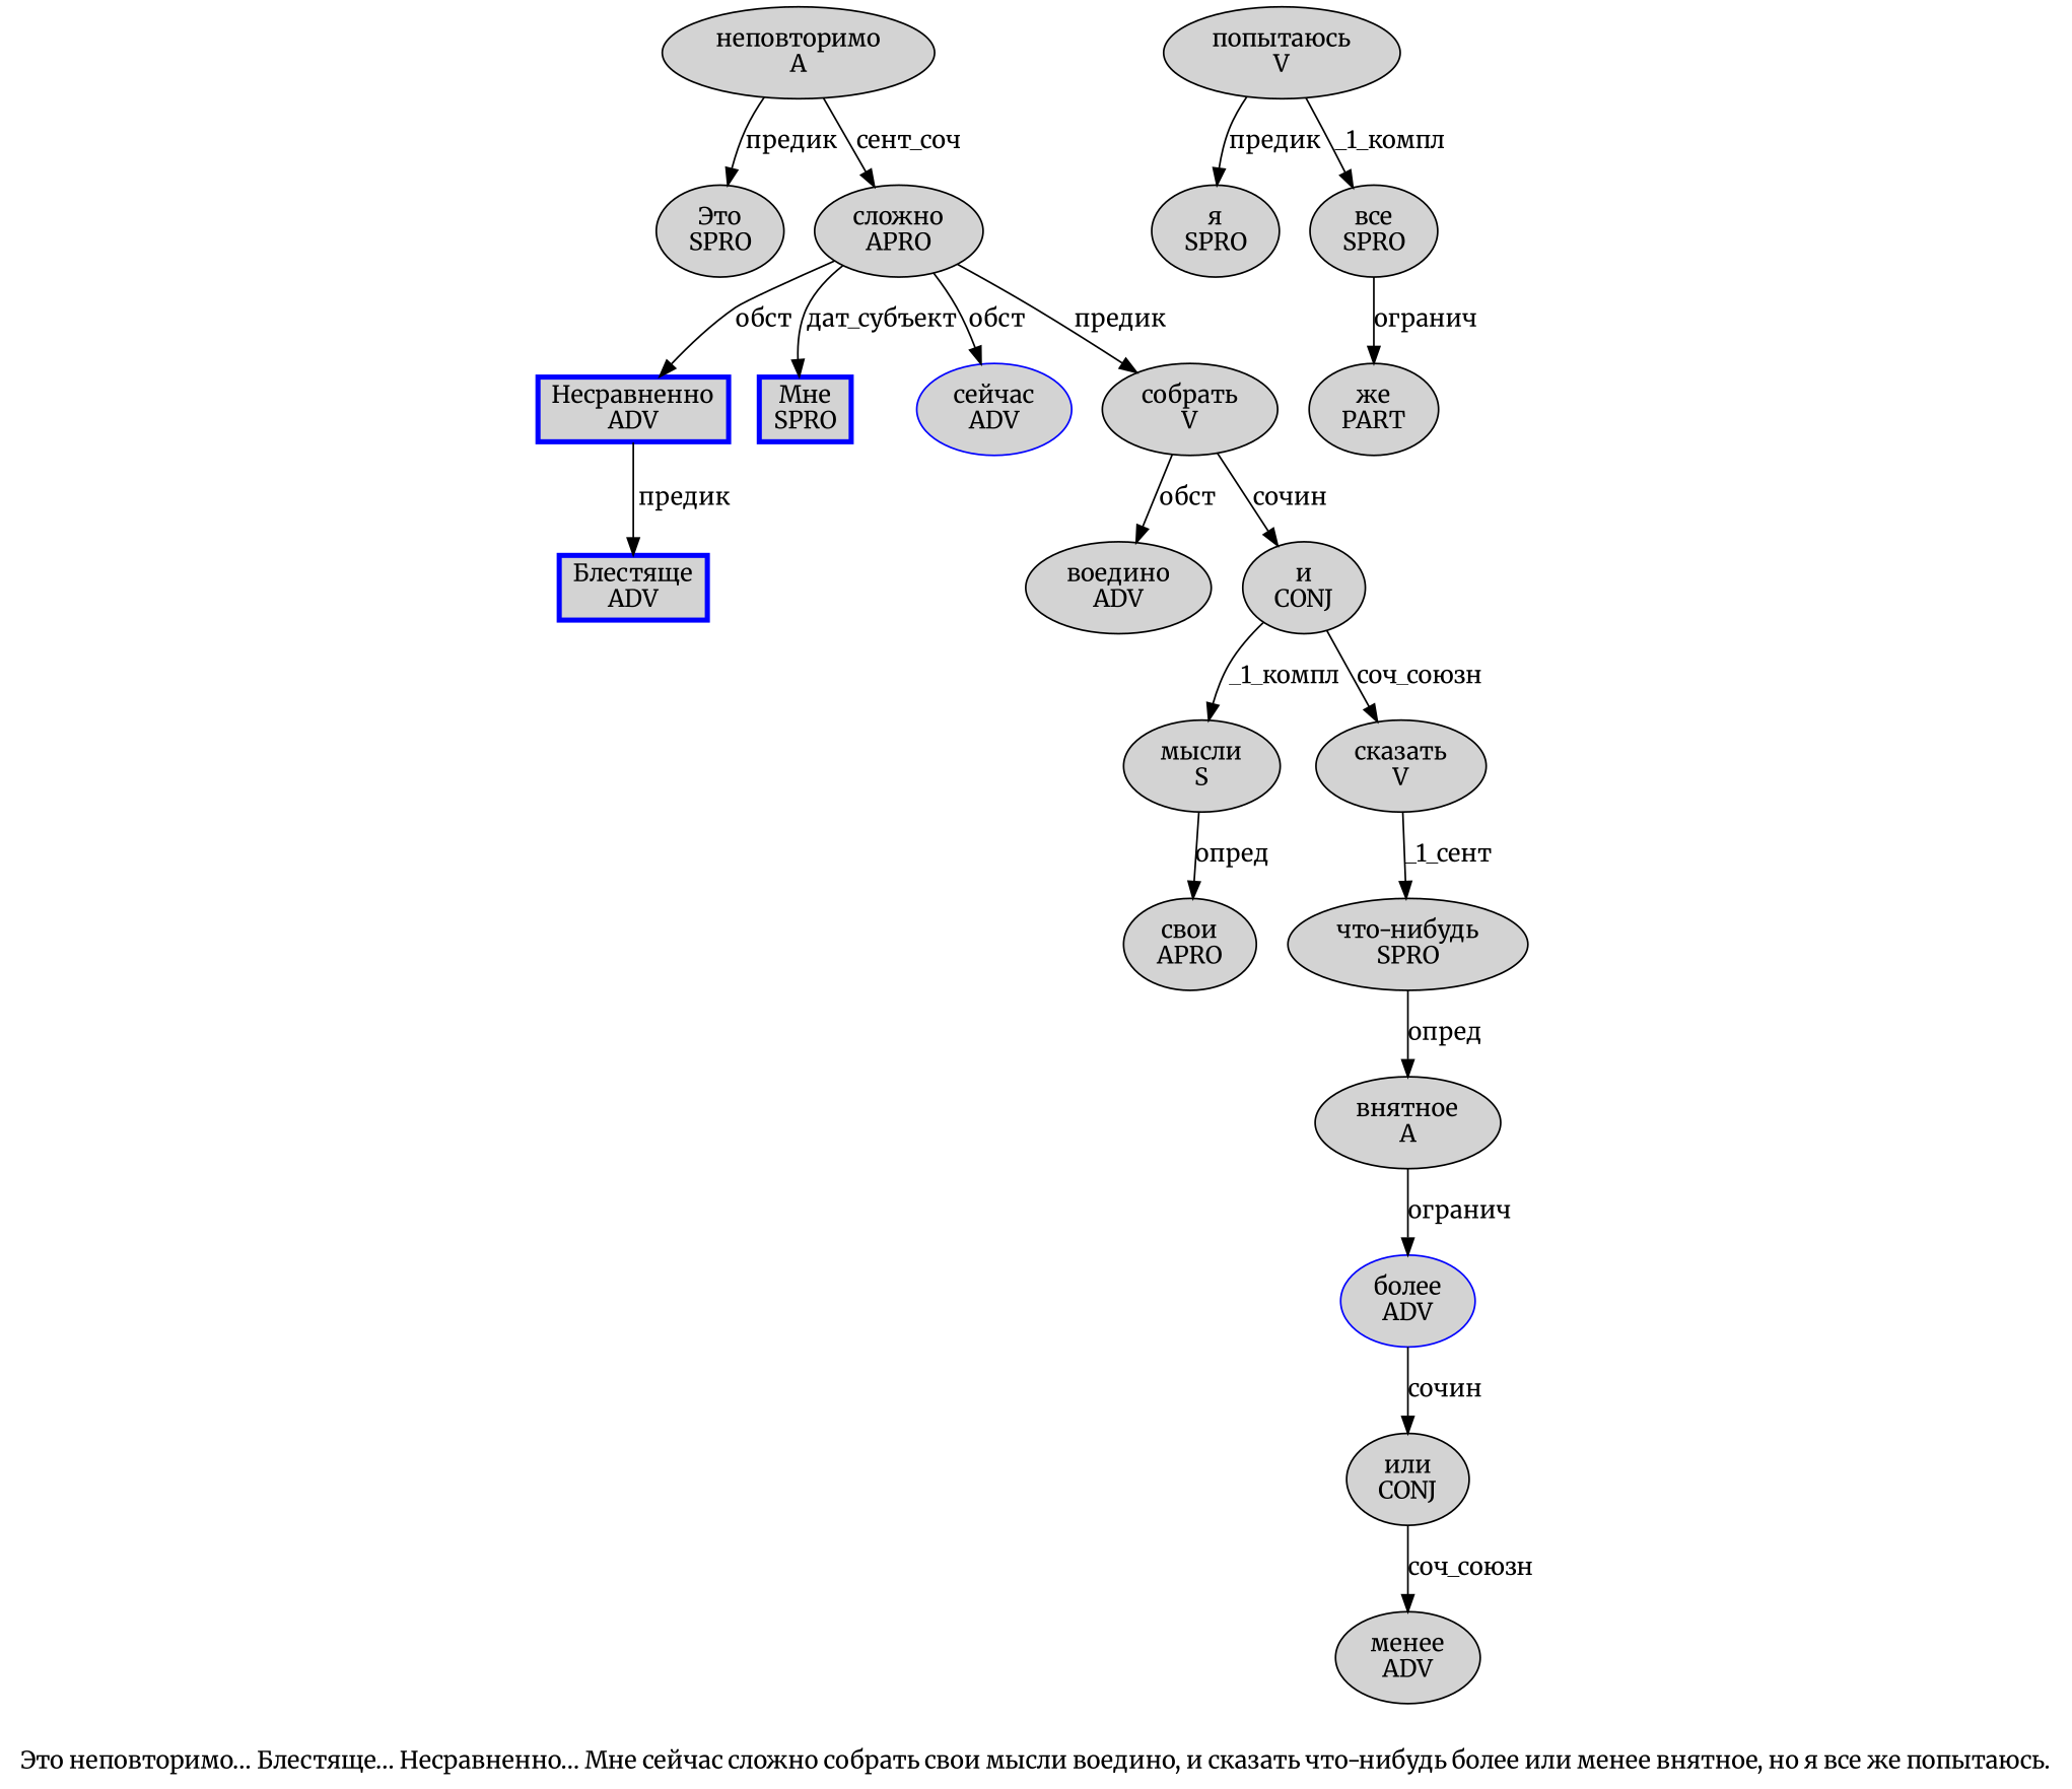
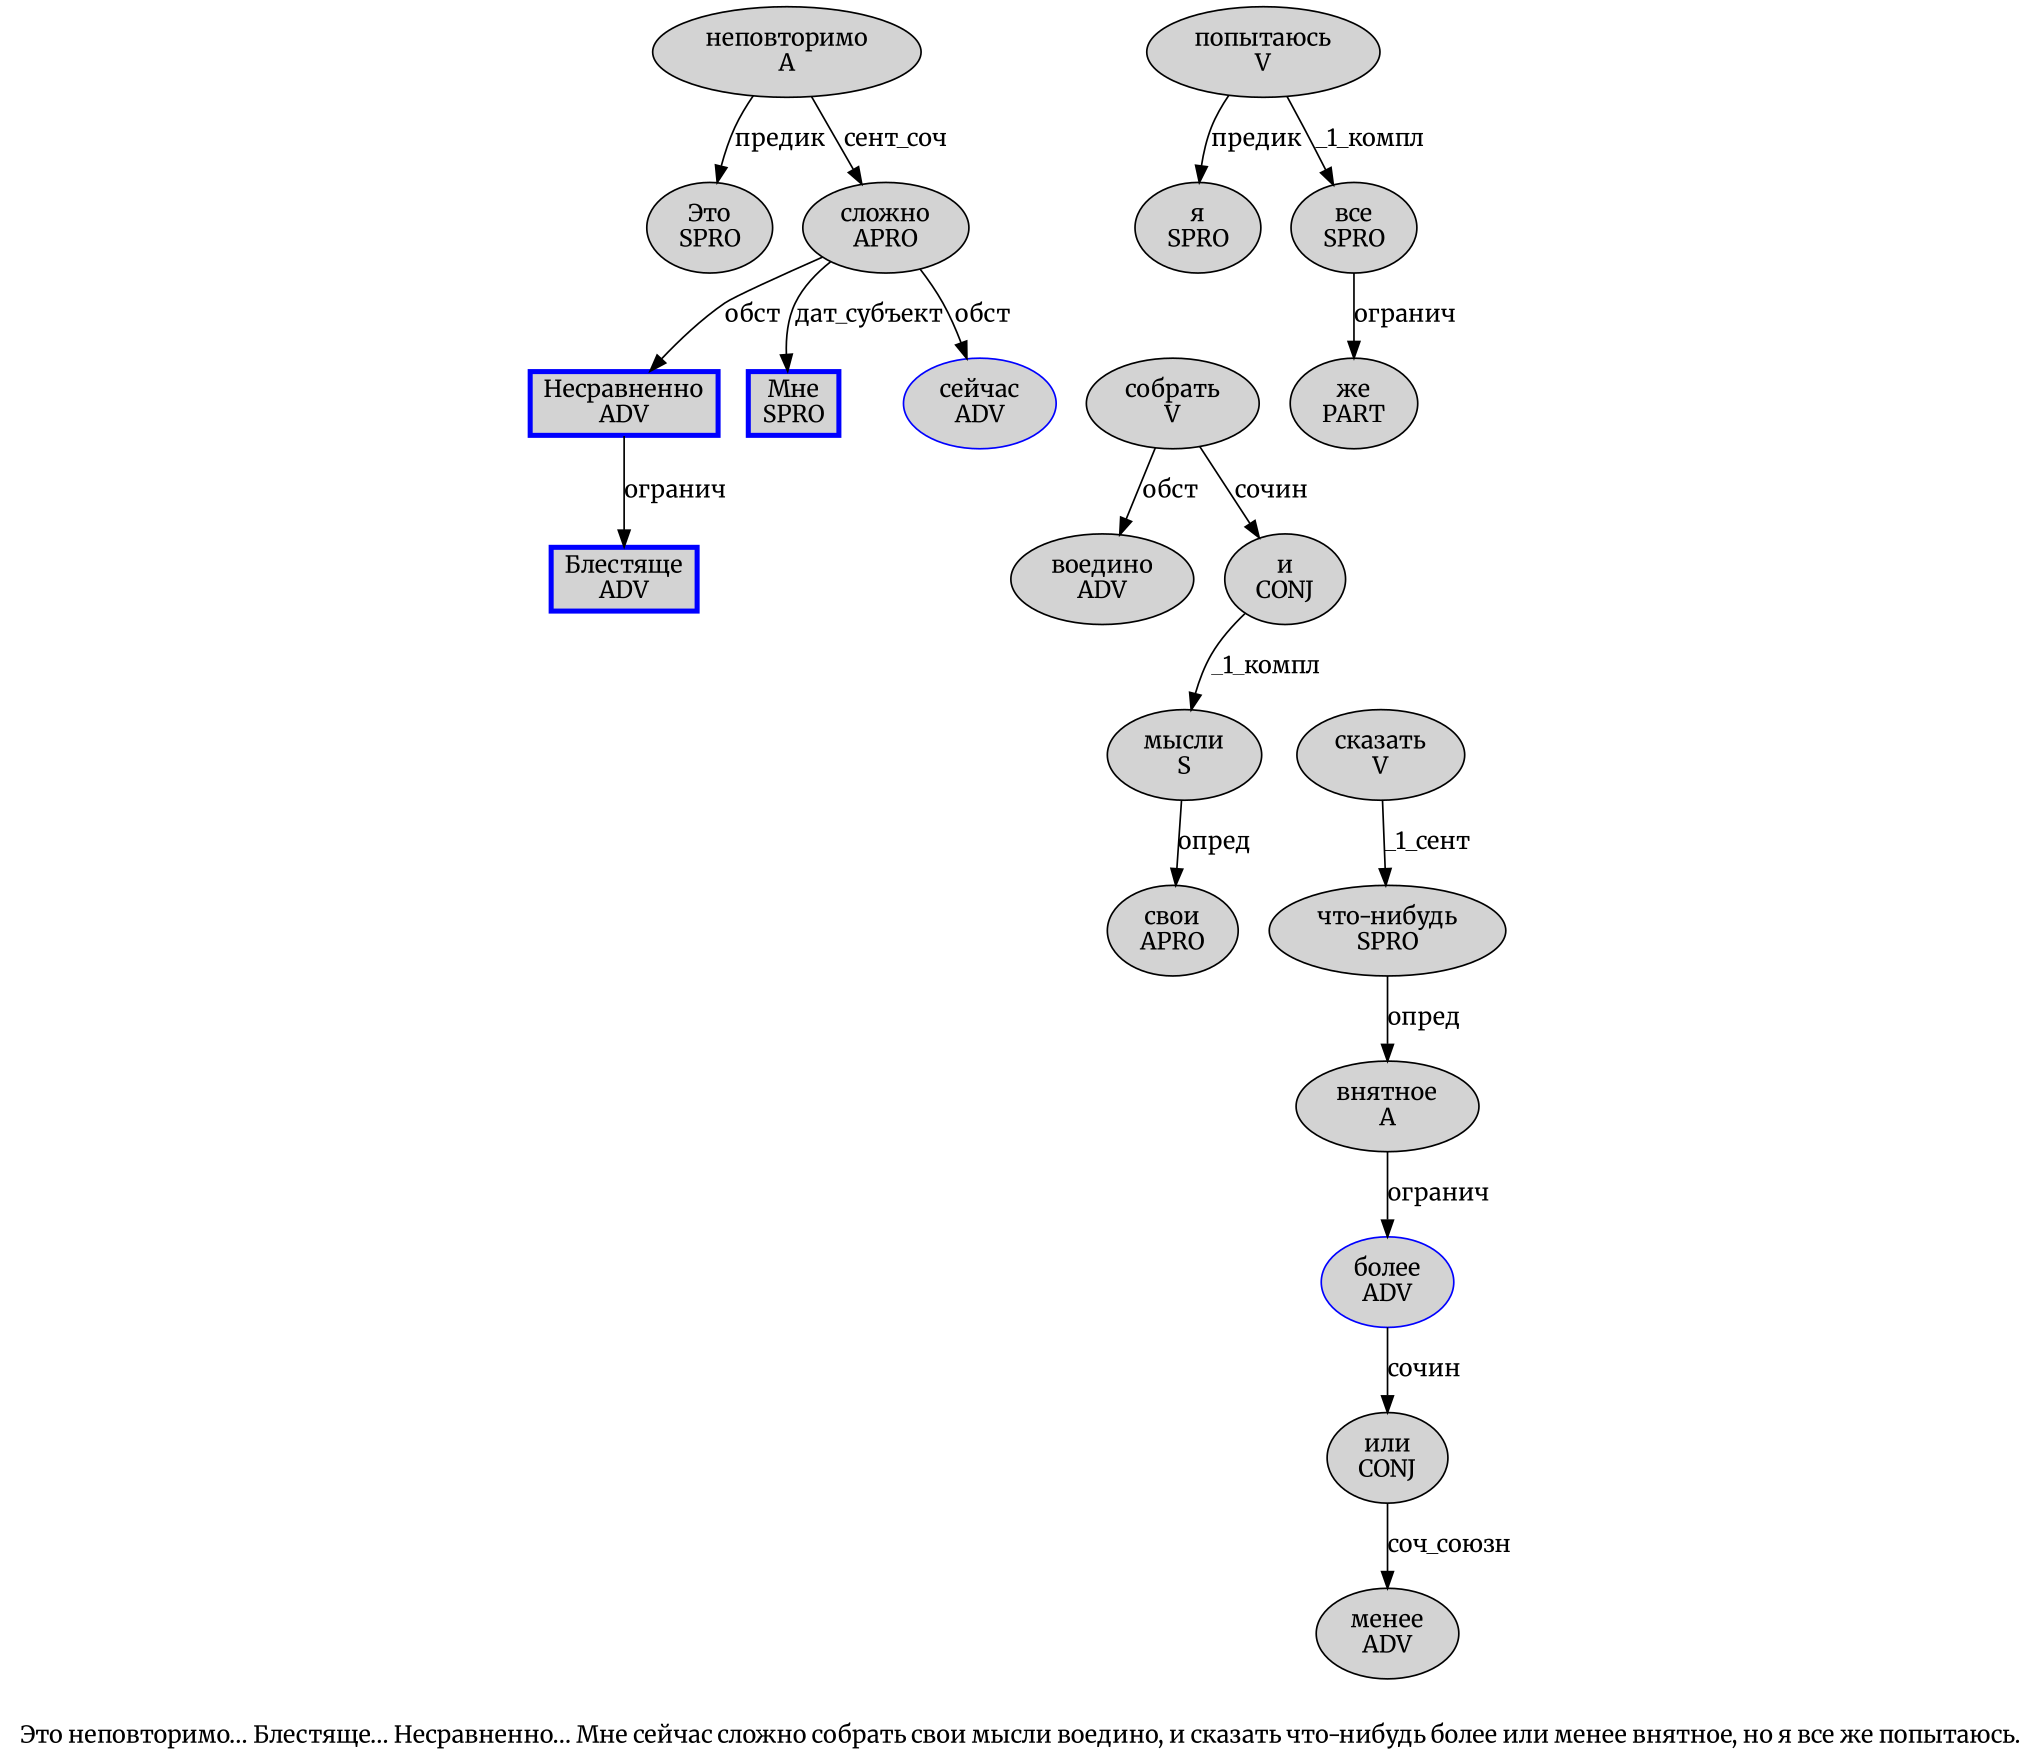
  digraph {
    fontname=Merriweather
    label="Это неповторимо… Блестяще… Несравненно… Мне сейчас сложно собрать свои мысли воедино, и сказать что-нибудь более или менее внятное, но я все же попытаюсь."
    node [fillcolor=lightgray fontname=Merriweather penwidth=1 shape=ellipse style=filled]
    edge [fontname=Merriweather]
    n1 [label="Это\nSPRO"]
    n2 [label="неповторимо\nA"]
    n3 [label="сложно\nAPRO"]
    n4 [color=blue label="Несравненно\nADV" penwidth=3 shape=box]
    n5 [color=blue label="Мне\nSPRO" penwidth=3 shape=box]
    n6 [color=blue label="сейчас\nADV"]
    n7 [label="собрать\nV"]
    n8 [color=blue label="Блестяще\nADV" penwidth=3 shape=box]
    n9 [label="воедино\nADV"]
    n10 [label="и\nCONJ"]
    n11 [label="мысли\nS"]
    n12 [label="свои\nAPRO"]
    n13 [label="сказать\nV"]
    n14 [label="что-нибудь\nSPRO"]
    n15 [label="внятное\nA"]
    n16 [color=blue label="более\nADV"]
    n17 [label="или\nCONJ"]
    n18 [label="менее\nADV"]
    n19 [label="попытаюсь\nV"]
    n20 [label="я\nSPRO"]
    n21 [label="все\nSPRO"]
    n22 [label="же\nPART"]
    n2 -> n1 [label="предик"]
    n2 -> n3 [label="сент_соч"]
    n3 -> n4 [label="обст"]
    n3 -> n5 [label="дат_субъект"]
    n3 -> n6 [label="обст"]
-   n3 -> n7 [label="предик"]
-   n4 -> n8 [label="предик"]
+   n4 -> n8 [label="огранич"]
    n7 -> n9 [label="обст"]
    n7 -> n10 [label="сочин"]
    n10 -> n11 [label="_1_компл"]
-   n10 -> n13 [label="соч_союзн"]
    n11 -> n12 [label="опред"]
    n13 -> n14 [label="_1_сент"]
    n14 -> n15 [label="опред"]
    n15 -> n16 [label="огранич"]
    n16 -> n17 [label="сочин"]
    n17 -> n18 [label="соч_союзн"]
    n19 -> n20 [label="предик"]
    n19 -> n21 [label="_1_компл"]
    n21 -> n22 [label="огранич"]
  }
